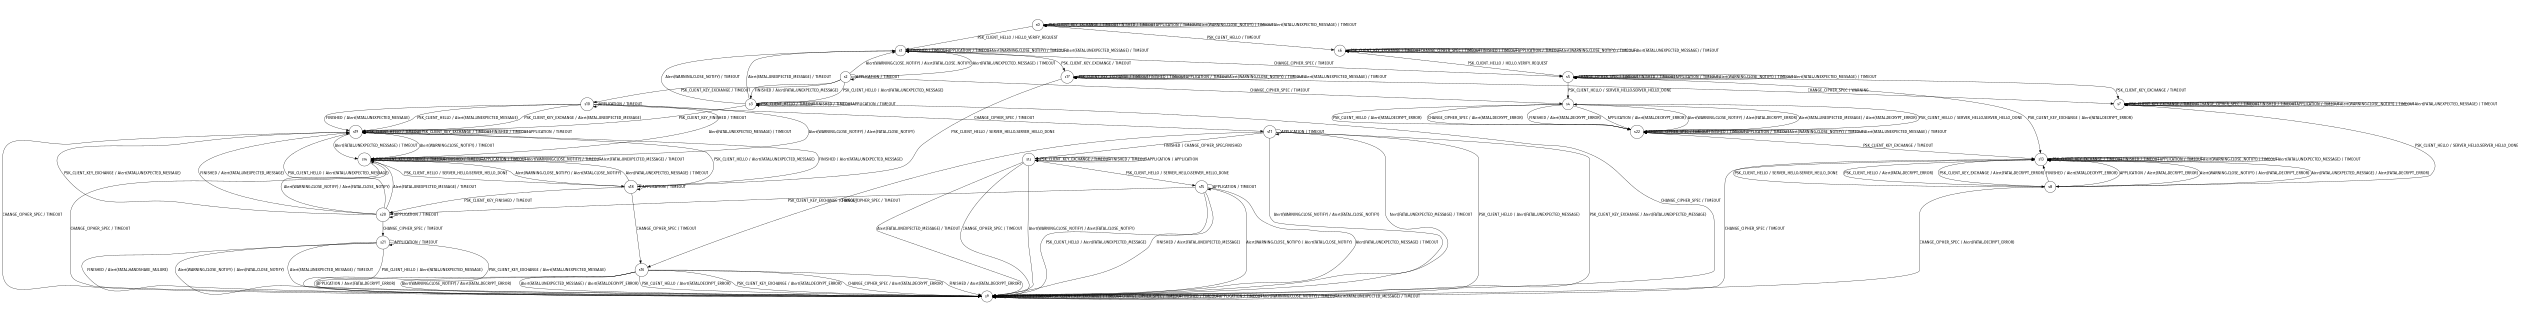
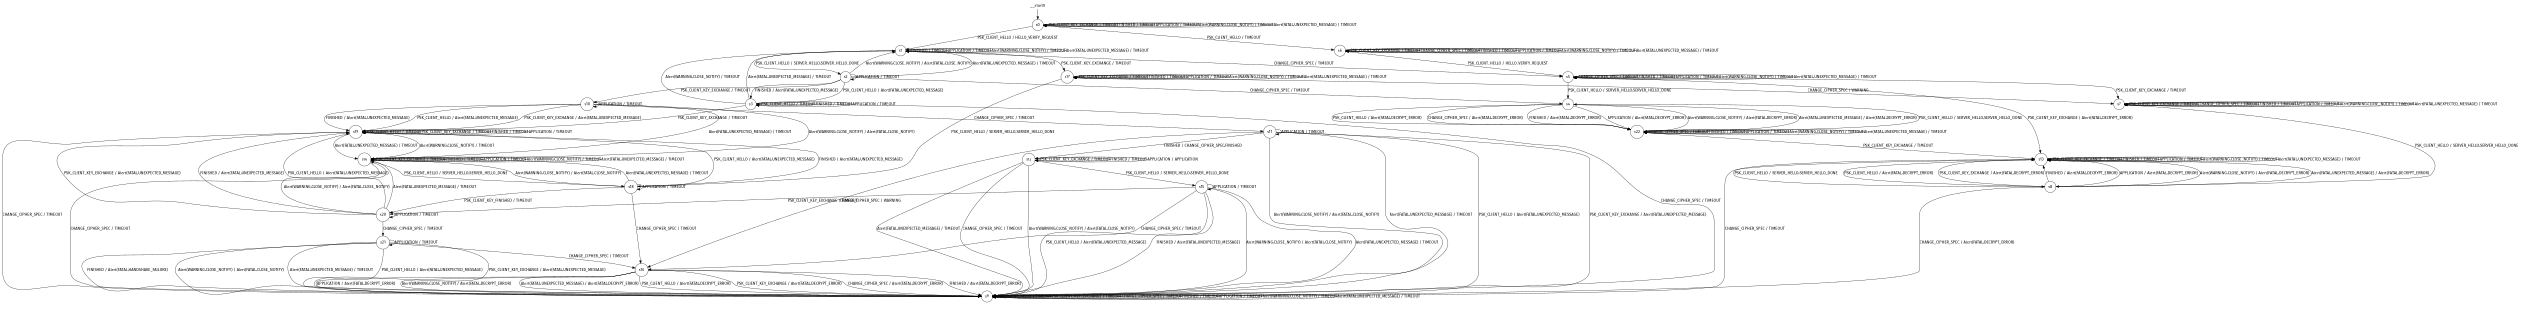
  digraph {
    fontname="Fira Sans"
    node [fontname="Fira Sans" shape=circle]
    edge [fontname="Fira Sans"]
    n1 [label=s0]
    n2 [label=s1]
    n3 [label=s6]
    n4 [label=s2]
    n5 [label=s5]
    n6 [label=s17]
    n7 [label=s3]
    n8 [label=s4]
    n9 [label=s10]
    n10 [label=s13]
    n11 [label=s7]
    n12 [label=s18]
    n13 [label=s9]
    n14 [label=s19]
    n15 [label=s22]
    n16 [label=s11]
    n17 [label=s14]
    n18 [label=s8]
    n19 [label=s12]
    n20 [label=s16]
    n21 [label=s15]
    n22 [label=s20]
    n23 [label=s21]
+   __start0 [height=0 shape=none width=0]
    n1 -> n1 [label="PSK_CLIENT_KEY_EXCHANGE / TIMEOUT"]
    n1 -> n1 [label="FINISHED / TIMEOUT"]
    n1 -> n1 [label="APPLICATION / TIMEOUT"]
    n1 -> n1 [label="Alert(WARNING,CLOSE_NOTIFY) / TIMEOUT"]
    n1 -> n1 [label="Alert(FATAL,UNEXPECTED_MESSAGE) / TIMEOUT"]
    n1 -> n2 [label="PSK_CLIENT_HELLO / HELLO_VERIFY_REQUEST"]
    n1 -> n3 [label="PSK_CLIENT_HELLO / TIMEOUT"]
    n2 -> n2 [label="FINISHED / TIMEOUT"]
    n2 -> n2 [label="APPLICATION / TIMEOUT"]
    n2 -> n2 [label="Alert(WARNING,CLOSE_NOTIFY) / TIMEOUT"]
    n2 -> n2 [label="Alert(FATAL,UNEXPECTED_MESSAGE) / TIMEOUT"]
+   n2 -> n4 [label="PSK_CLIENT_HELLO / SERVER_HELLO,SERVER_HELLO_DONE"]
    n2 -> n5 [label="CHANGE_CIPHER_SPEC / TIMEOUT"]
    n2 -> n6 [label="PSK_CLIENT_KEY_EXCHANGE / TIMEOUT"]
    n3 -> n3 [label="PSK_CLIENT_KEY_EXCHANGE / TIMEOUT"]
    n3 -> n3 [label="CHANGE_CIPHER_SPEC / TIMEOUT"]
    n3 -> n3 [label="FINISHED / TIMEOUT"]
    n3 -> n3 [label="APPLICATION / TIMEOUT"]
    n3 -> n3 [label="Alert(WARNING,CLOSE_NOTIFY) / TIMEOUT"]
    n3 -> n3 [label="Alert(FATAL,UNEXPECTED_MESSAGE) / TIMEOUT"]
    n3 -> n5 [label="PSK_CLIENT_HELLO / HELLO_VERIFY_REQUEST"]
    n4 -> n2 [label="Alert(WARNING,CLOSE_NOTIFY) / Alert(FATAL,CLOSE_NOTIFY)"]
    n4 -> n2 [label="Alert(FATAL,UNEXPECTED_MESSAGE) / TIMEOUT"]
    n4 -> n4 [label="APPLICATION / TIMEOUT"]
    n4 -> n7 [label="PSK_CLIENT_HELLO / Alert(FATAL,UNEXPECTED_MESSAGE)"]
    n4 -> n7 [label="FINISHED / Alert(FATAL,UNEXPECTED_MESSAGE)"]
    n4 -> n8 [label="CHANGE_CIPHER_SPEC / TIMEOUT"]
    n4 -> n9 [label="PSK_CLIENT_KEY_EXCHANGE / TIMEOUT"]
    n5 -> n5 [label="CHANGE_CIPHER_SPEC / TIMEOUT"]
    n5 -> n5 [label="FINISHED / TIMEOUT"]
    n5 -> n5 [label="APPLICATION / TIMEOUT"]
    n5 -> n5 [label="Alert(WARNING,CLOSE_NOTIFY) / TIMEOUT"]
    n5 -> n5 [label="Alert(FATAL,UNEXPECTED_MESSAGE) / TIMEOUT"]
    n5 -> n8 [label="PSK_CLIENT_HELLO / SERVER_HELLO,SERVER_HELLO_DONE"]
    n5 -> n10 [label="PSK_CLIENT_KEY_EXCHANGE / Alert(FATAL,DECRYPT_ERROR)"]
    n5 -> n11 [label="PSK_CLIENT_KEY_EXCHANGE / TIMEOUT"]
    n6 -> n6 [label="PSK_CLIENT_KEY_EXCHANGE / TIMEOUT"]
    n6 -> n6 [label="FINISHED / TIMEOUT"]
    n6 -> n6 [label="APPLICATION / TIMEOUT"]
    n6 -> n6 [label="Alert(WARNING,CLOSE_NOTIFY) / TIMEOUT"]
    n6 -> n6 [label="Alert(FATAL,UNEXPECTED_MESSAGE) / TIMEOUT"]
    n6 -> n11 [label="CHANGE_CIPHER_SPEC / WARNING"]
    n6 -> n12 [label="PSK_CLIENT_HELLO / SERVER_HELLO,SERVER_HELLO_DONE"]
    n7 -> n2 [label="Alert(WARNING,CLOSE_NOTIFY) / TIMEOUT"]
    n7 -> n2 [label="Alert(FATAL,UNEXPECTED_MESSAGE) / TIMEOUT"]
    n7 -> n7 [label="PSK_CLIENT_HELLO / TIMEOUT"]
    n7 -> n7 [label="FINISHED / TIMEOUT"]
    n7 -> n7 [label="APPLICATION / TIMEOUT"]
    n7 -> n13 [label="CHANGE_CIPHER_SPEC / TIMEOUT"]
-   n7 -> n14 [label="PSK_CLIENT_KEY_FINISHED / TIMEOUT"]
+   n7 -> n14 [label="PSK_CLIENT_KEY_EXCHANGE / TIMEOUT"]
    n8 -> n15 [label="PSK_CLIENT_HELLO / Alert(FATAL,DECRYPT_ERROR)"]
    n8 -> n15 [label="CHANGE_CIPHER_SPEC / Alert(FATAL,DECRYPT_ERROR)"]
    n8 -> n15 [label="FINISHED / Alert(FATAL,DECRYPT_ERROR)"]
    n8 -> n15 [label="APPLICATION / Alert(FATAL,DECRYPT_ERROR)"]
    n8 -> n15 [label="Alert(WARNING,CLOSE_NOTIFY) / Alert(FATAL,DECRYPT_ERROR)"]
    n8 -> n15 [label="Alert(FATAL,UNEXPECTED_MESSAGE) / Alert(FATAL,DECRYPT_ERROR)"]
    n9 -> n9 [label="APPLICATION / TIMEOUT"]
    n9 -> n14 [label="PSK_CLIENT_HELLO / Alert(FATAL,UNEXPECTED_MESSAGE)"]
    n9 -> n14 [label="PSK_CLIENT_KEY_EXCHANGE / Alert(FATAL,UNEXPECTED_MESSAGE)"]
    n9 -> n14 [label="FINISHED / Alert(FATAL,UNEXPECTED_MESSAGE)"]
    n9 -> n16 [label="CHANGE_CIPHER_SPEC / TIMEOUT"]
    n9 -> n17 [label="Alert(WARNING,CLOSE_NOTIFY) / Alert(FATAL,CLOSE_NOTIFY)"]
    n9 -> n17 [label="Alert(FATAL,UNEXPECTED_MESSAGE) / TIMEOUT"]
    n10 -> n10 [label="PSK_CLIENT_KEY_EXCHANGE / TIMEOUT"]
    n10 -> n10 [label="FINISHED / TIMEOUT"]
    n10 -> n10 [label="APPLICATION / TIMEOUT"]
    n10 -> n10 [label="Alert(WARNING,CLOSE_NOTIFY) / TIMEOUT"]
    n10 -> n10 [label="Alert(FATAL,UNEXPECTED_MESSAGE) / TIMEOUT"]
    n10 -> n13 [label="CHANGE_CIPHER_SPEC / TIMEOUT"]
    n10 -> n18 [label="PSK_CLIENT_HELLO / SERVER_HELLO,SERVER_HELLO_DONE"]
    n11 -> n11 [label="PSK_CLIENT_KEY_EXCHANGE / TIMEOUT"]
    n11 -> n11 [label="CHANGE_CIPHER_SPEC / TIMEOUT"]
    n11 -> n11 [label="FINISHED / TIMEOUT"]
    n11 -> n11 [label="APPLICATION / TIMEOUT"]
    n11 -> n11 [label="Alert(WARNING,CLOSE_NOTIFY) / TIMEOUT"]
    n11 -> n11 [label="Alert(FATAL,UNEXPECTED_MESSAGE) / TIMEOUT"]
    n11 -> n18 [label="PSK_CLIENT_HELLO / SERVER_HELLO,SERVER_HELLO_DONE"]
    n12 -> n12 [label="APPLICATION / TIMEOUT"]
    n12 -> n14 [label="PSK_CLIENT_HELLO / Alert(FATAL,UNEXPECTED_MESSAGE)"]
    n12 -> n14 [label="FINISHED / Alert(FATAL,UNEXPECTED_MESSAGE)"]
    n12 -> n17 [label="Alert(WARNING,CLOSE_NOTIFY) / Alert(FATAL,CLOSE_NOTIFY)"]
    n12 -> n17 [label="Alert(FATAL,UNEXPECTED_MESSAGE) / TIMEOUT"]
    n12 -> n20 [label="CHANGE_CIPHER_SPEC / TIMEOUT"]
    n12 -> n22 [label="PSK_CLIENT_KEY_FINISHED / TIMEOUT"]
    n13 -> n13 [label="PSK_CLIENT_HELLO / TIMEOUT"]
    n13 -> n13 [label="PSK_CLIENT_KEY_EXCHANGE / TIMEOUT"]
    n13 -> n13 [label="CHANGE_CIPHER_SPEC / TIMEOUT"]
    n13 -> n13 [label="FINISHED / TIMEOUT"]
    n13 -> n13 [label="APPLICATION / TIMEOUT"]
    n13 -> n13 [label="Alert(WARNING,CLOSE_NOTIFY) / TIMEOUT"]
    n13 -> n13 [label="Alert(FATAL,UNEXPECTED_MESSAGE) / TIMEOUT"]
    n14 -> n13 [label="CHANGE_CIPHER_SPEC / TIMEOUT"]
    n14 -> n14 [label="PSK_CLIENT_HELLO / TIMEOUT"]
    n14 -> n14 [label="PSK_CLIENT_KEY_EXCHANGE / TIMEOUT"]
    n14 -> n14 [label="FINISHED / TIMEOUT"]
    n14 -> n14 [label="APPLICATION / TIMEOUT"]
    n14 -> n17 [label="Alert(WARNING,CLOSE_NOTIFY) / TIMEOUT"]
    n14 -> n17 [label="Alert(FATAL,UNEXPECTED_MESSAGE) / TIMEOUT"]
    n15 -> n8 [label="PSK_CLIENT_HELLO / SERVER_HELLO,SERVER_HELLO_DONE"]
    n15 -> n10 [label="PSK_CLIENT_KEY_EXCHANGE / TIMEOUT"]
    n15 -> n15 [label="CHANGE_CIPHER_SPEC / TIMEOUT"]
    n15 -> n15 [label="FINISHED / TIMEOUT"]
    n15 -> n15 [label="APPLICATION / TIMEOUT"]
    n15 -> n15 [label="Alert(WARNING,CLOSE_NOTIFY) / TIMEOUT"]
    n15 -> n15 [label="Alert(FATAL,UNEXPECTED_MESSAGE) / TIMEOUT"]
    n16 -> n13 [label="PSK_CLIENT_HELLO / Alert(FATAL,UNEXPECTED_MESSAGE)"]
    n16 -> n13 [label="PSK_CLIENT_KEY_EXCHANGE / Alert(FATAL,UNEXPECTED_MESSAGE)"]
    n16 -> n13 [label="Alert(WARNING,CLOSE_NOTIFY) / Alert(FATAL,CLOSE_NOTIFY)"]
    n16 -> n13 [label="Alert(FATAL,UNEXPECTED_MESSAGE) / TIMEOUT"]
    n16 -> n16 [label="APPLICATION / TIMEOUT"]
    n16 -> n19 [label="FINISHED / CHANGE_CIPHER_SPEC,FINISHED"]
-   n16 -> n20 [label="CHANGE_CIPHER_SPEC / TIMEOUT"]
+   n16 -> n20 [label="CHANGE_CIPHER_SPEC / WARNING"]
    n17 -> n12 [label="PSK_CLIENT_HELLO / SERVER_HELLO,SERVER_HELLO_DONE"]
    n17 -> n13 [label="CHANGE_CIPHER_SPEC / TIMEOUT"]
    n17 -> n17 [label="PSK_CLIENT_KEY_EXCHANGE / TIMEOUT"]
    n17 -> n17 [label="FINISHED / TIMEOUT"]
    n17 -> n17 [label="APPLICATION / TIMEOUT"]
    n17 -> n17 [label="Alert(WARNING,CLOSE_NOTIFY) / TIMEOUT"]
    n17 -> n17 [label="Alert(FATAL,UNEXPECTED_MESSAGE) / TIMEOUT"]
    n18 -> n10 [label="PSK_CLIENT_HELLO / Alert(FATAL,DECRYPT_ERROR)"]
    n18 -> n10 [label="PSK_CLIENT_KEY_EXCHANGE / Alert(FATAL,DECRYPT_ERROR)"]
    n18 -> n10 [label="FINISHED / Alert(FATAL,DECRYPT_ERROR)"]
    n18 -> n10 [label="APPLICATION / Alert(FATAL,DECRYPT_ERROR)"]
    n18 -> n10 [label="Alert(WARNING,CLOSE_NOTIFY) / Alert(FATAL,DECRYPT_ERROR)"]
    n18 -> n10 [label="Alert(FATAL,UNEXPECTED_MESSAGE) / Alert(FATAL,DECRYPT_ERROR)"]
    n18 -> n13 [label="CHANGE_CIPHER_SPEC / Alert(FATAL,DECRYPT_ERROR)"]
    n19 -> n13 [label="CHANGE_CIPHER_SPEC / TIMEOUT"]
    n19 -> n13 [label="Alert(WARNING,CLOSE_NOTIFY) / Alert(FATAL,CLOSE_NOTIFY)"]
    n19 -> n13 [label="Alert(FATAL,UNEXPECTED_MESSAGE) / TIMEOUT"]
    n19 -> n19 [label="PSK_CLIENT_KEY_EXCHANGE / TIMEOUT"]
    n19 -> n19 [label="FINISHED / TIMEOUT"]
    n19 -> n19 [label="APPLICATION / APPLICATION"]
    n19 -> n21 [label="PSK_CLIENT_HELLO / SERVER_HELLO,SERVER_HELLO_DONE"]
    n20 -> n13 [label="PSK_CLIENT_HELLO / Alert(FATAL,DECRYPT_ERROR)"]
    n20 -> n13 [label="PSK_CLIENT_KEY_EXCHANGE / Alert(FATAL,DECRYPT_ERROR)"]
    n20 -> n13 [label="CHANGE_CIPHER_SPEC / Alert(FATAL,DECRYPT_ERROR)"]
    n20 -> n13 [label="FINISHED / Alert(FATAL,DECRYPT_ERROR)"]
    n20 -> n13 [label="APPLICATION / Alert(FATAL,DECRYPT_ERROR)"]
    n20 -> n13 [label="Alert(WARNING,CLOSE_NOTIFY) / Alert(FATAL,DECRYPT_ERROR)"]
    n20 -> n13 [label="Alert(FATAL,UNEXPECTED_MESSAGE) / Alert(FATAL,DECRYPT_ERROR)"]
    n21 -> n13 [label="PSK_CLIENT_HELLO / Alert(FATAL,UNEXPECTED_MESSAGE)"]
    n21 -> n13 [label="FINISHED / Alert(FATAL,UNEXPECTED_MESSAGE)"]
    n21 -> n13 [label="Alert(WARNING,CLOSE_NOTIFY) / Alert(FATAL,CLOSE_NOTIFY)"]
    n21 -> n13 [label="Alert(FATAL,UNEXPECTED_MESSAGE) / TIMEOUT"]
+   n21 -> n20 [label="CHANGE_CIPHER_SPEC / TIMEOUT"]
    n21 -> n21 [label="APPLICATION / TIMEOUT"]
    n21 -> n22 [label="PSK_CLIENT_KEY_EXCHANGE / TIMEOUT"]
    n22 -> n14 [label="PSK_CLIENT_HELLO / Alert(FATAL,UNEXPECTED_MESSAGE)"]
    n22 -> n14 [label="PSK_CLIENT_KEY_EXCHANGE / Alert(FATAL,UNEXPECTED_MESSAGE)"]
    n22 -> n14 [label="FINISHED / Alert(FATAL,UNEXPECTED_MESSAGE)"]
    n22 -> n17 [label="Alert(WARNING,CLOSE_NOTIFY) / Alert(FATAL,CLOSE_NOTIFY)"]
    n22 -> n17 [label="Alert(FATAL,UNEXPECTED_MESSAGE) / TIMEOUT"]
    n22 -> n22 [label="APPLICATION / TIMEOUT"]
    n22 -> n23 [label="CHANGE_CIPHER_SPEC / TIMEOUT"]
    n23 -> n13 [label="PSK_CLIENT_HELLO / Alert(FATAL,UNEXPECTED_MESSAGE)"]
    n23 -> n13 [label="PSK_CLIENT_KEY_EXCHANGE / Alert(FATAL,UNEXPECTED_MESSAGE)"]
    n23 -> n13 [label="FINISHED / Alert(FATAL,HANDSHAKE_FAILURE)"]
    n23 -> n13 [label="Alert(WARNING,CLOSE_NOTIFY) / Alert(FATAL,CLOSE_NOTIFY)"]
    n23 -> n13 [label="Alert(FATAL,UNEXPECTED_MESSAGE) / TIMEOUT"]
+   n23 -> n20 [label="CHANGE_CIPHER_SPEC / TIMEOUT"]
    n23 -> n23 [label="APPLICATION / TIMEOUT"]
+   __start0 -> n1
  }
